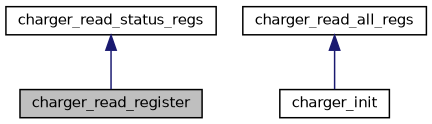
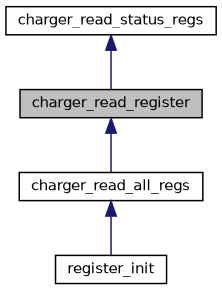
  digraph {
    rankdir=TB
    node [color=black fillcolor=white fontname=Helvetica fontsize=10 shape=record style=filled]
    edge [color=midnightblue dir=back fontname=Helvetica fontsize=10 labelfontname=Helvetica labelfontsize=10 style=solid]
    n1 [fillcolor=grey75 fontcolor=black height=0.2 label=charger_read_register width=0.4]
    n2 [height=0.2 label=charger_read_all_regs width=0.4]
-   n3 [height=0.2 label=charger_init width=0.4]
+   n3 [height=0.2 label=register_init width=0.4]
    n4 [height=0.2 label=charger_read_status_regs width=0.4]
+   n1 -> n2
    n2 -> n3
    n4 -> n1
  }
